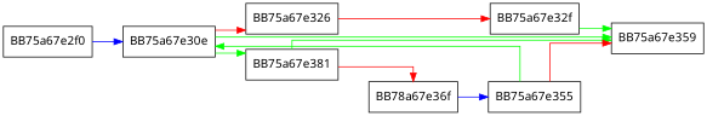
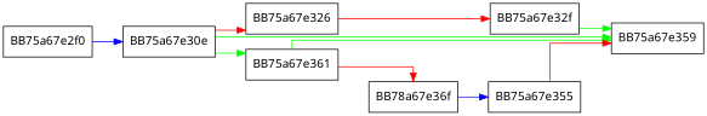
  digraph {
    fontname="Noto Sans"
    rankdir=LR
    splines=ortho
    node [fontname="Noto Sans" shape=box]
    edge [color=green fontname="Noto Sans"]
    BB75a67e2f0
    BB75a67e30e
    BB75a67e359
    BB75a67e326
-   BB75a67e361 [label=BB75a67e381]
+   BB75a67e361
    BB75a67e32f
    n7 [label=BB78a67e36f]
    BB75a67e355
    BB75a67e2f0 -> BB75a67e30e [color=blue]
    BB75a67e30e -> BB75a67e359
    BB75a67e30e -> BB75a67e326 [color=red]
    BB75a67e30e -> BB75a67e361
    BB75a67e326 -> BB75a67e32f [color=red]
    BB75a67e361 -> BB75a67e359
    BB75a67e361 -> n7 [color=red]
    BB75a67e32f -> BB75a67e359
    n7 -> BB75a67e355 [color=blue]
-   BB75a67e355 -> BB75a67e30e
    BB75a67e355 -> BB75a67e359 [color=red]
  }
